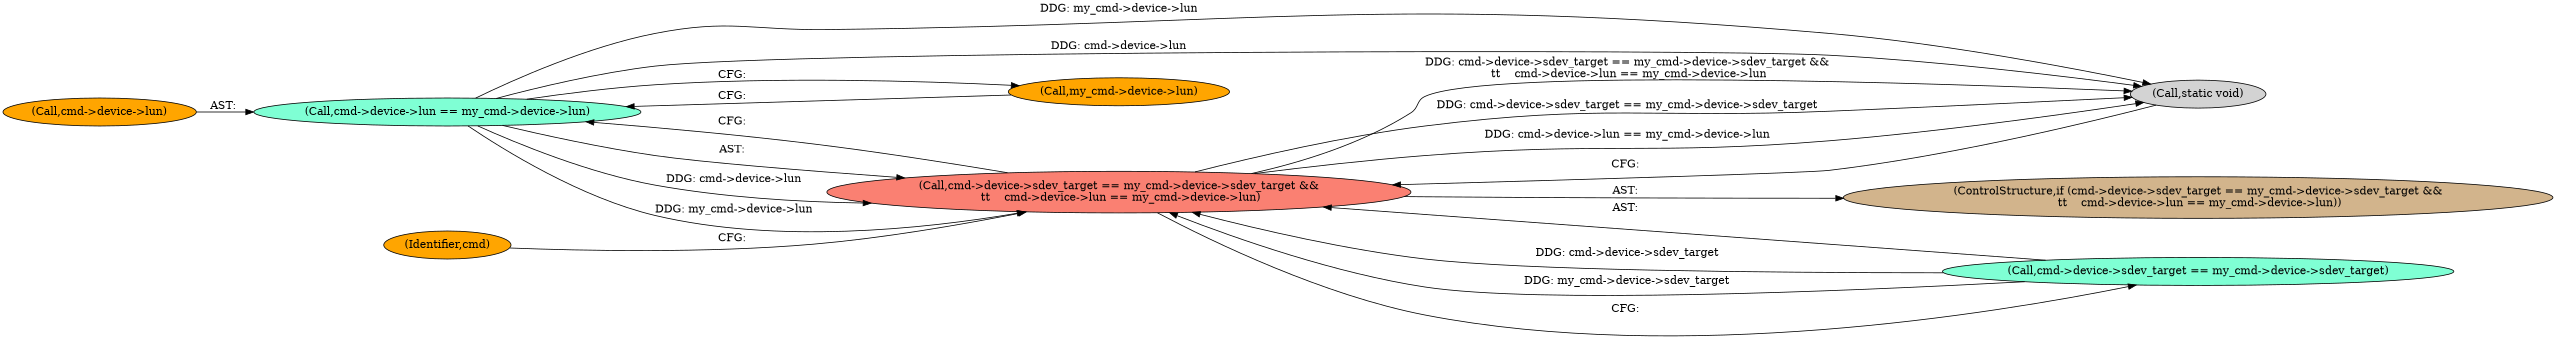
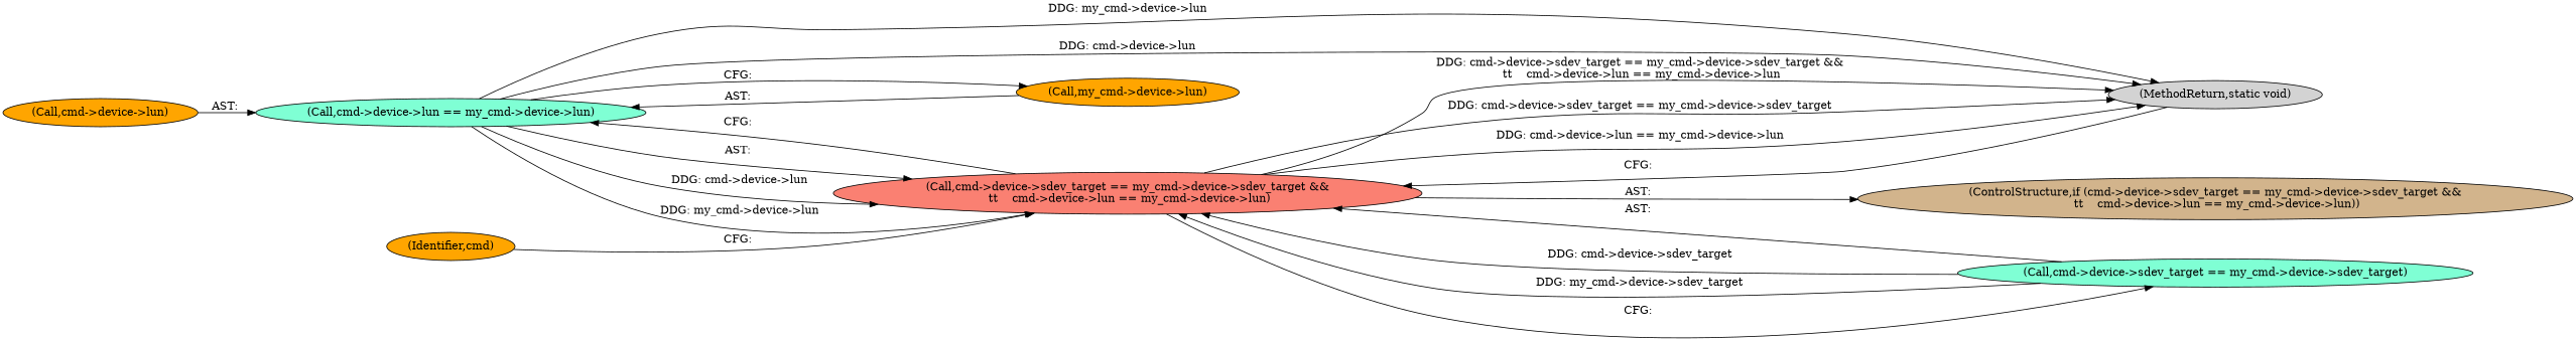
  digraph {
    rankdir=LR
    node [fillcolor=orange style=filled]
    n1 [fillcolor=aquamarine label="(Call,cmd->device->lun == my_cmd->device->lun)"]
    n2 [fillcolor=salmon label="(Call,cmd->device->sdev_target == my_cmd->device->sdev_target &&\n \t\t    cmd->device->lun == my_cmd->device->lun)"]
    n3 [label="(Call,my_cmd->device->lun)"]
-   n4 [fillcolor=lightgrey label="(Call,static void)"]
+   n4 [fillcolor=lightgrey label="(MethodReturn,static void)"]
    n5 [fillcolor=aquamarine label="(Call,cmd->device->sdev_target == my_cmd->device->sdev_target)"]
    n6 [fillcolor=tan label="(ControlStructure,if (cmd->device->sdev_target == my_cmd->device->sdev_target &&\n \t\t    cmd->device->lun == my_cmd->device->lun))"]
    n7 [label="(Call,cmd->device->lun)"]
    n8 [label="(Identifier,cmd)"]
    n1 -> n2 [label="AST: "]
    n1 -> n2 [label="DDG: cmd->device->lun"]
    n1 -> n2 [label="DDG: my_cmd->device->lun"]
    n1 -> n3 [label="CFG: "]
    n1 -> n4 [label="DDG: my_cmd->device->lun"]
    n1 -> n4 [label="DDG: cmd->device->lun"]
    n2 -> n1 [label="CFG: "]
    n2 -> n4 [label="DDG: cmd->device->sdev_target == my_cmd->device->sdev_target &&\n \t\t    cmd->device->lun == my_cmd->device->lun"]
    n2 -> n4 [label="DDG: cmd->device->sdev_target == my_cmd->device->sdev_target"]
    n2 -> n4 [label="DDG: cmd->device->lun == my_cmd->device->lun"]
    n2 -> n5 [label="CFG: "]
    n2 -> n6 [label="AST: "]
-   n3 -> n1 [label="CFG: "]
+   n3 -> n1 [label="AST: "]
    n4 -> n2 [label="CFG: "]
    n5 -> n2 [label="AST: "]
    n5 -> n2 [label="DDG: cmd->device->sdev_target"]
    n5 -> n2 [label="DDG: my_cmd->device->sdev_target"]
    n7 -> n1 [label="AST: "]
    n8 -> n2 [label="CFG: "]
  }
